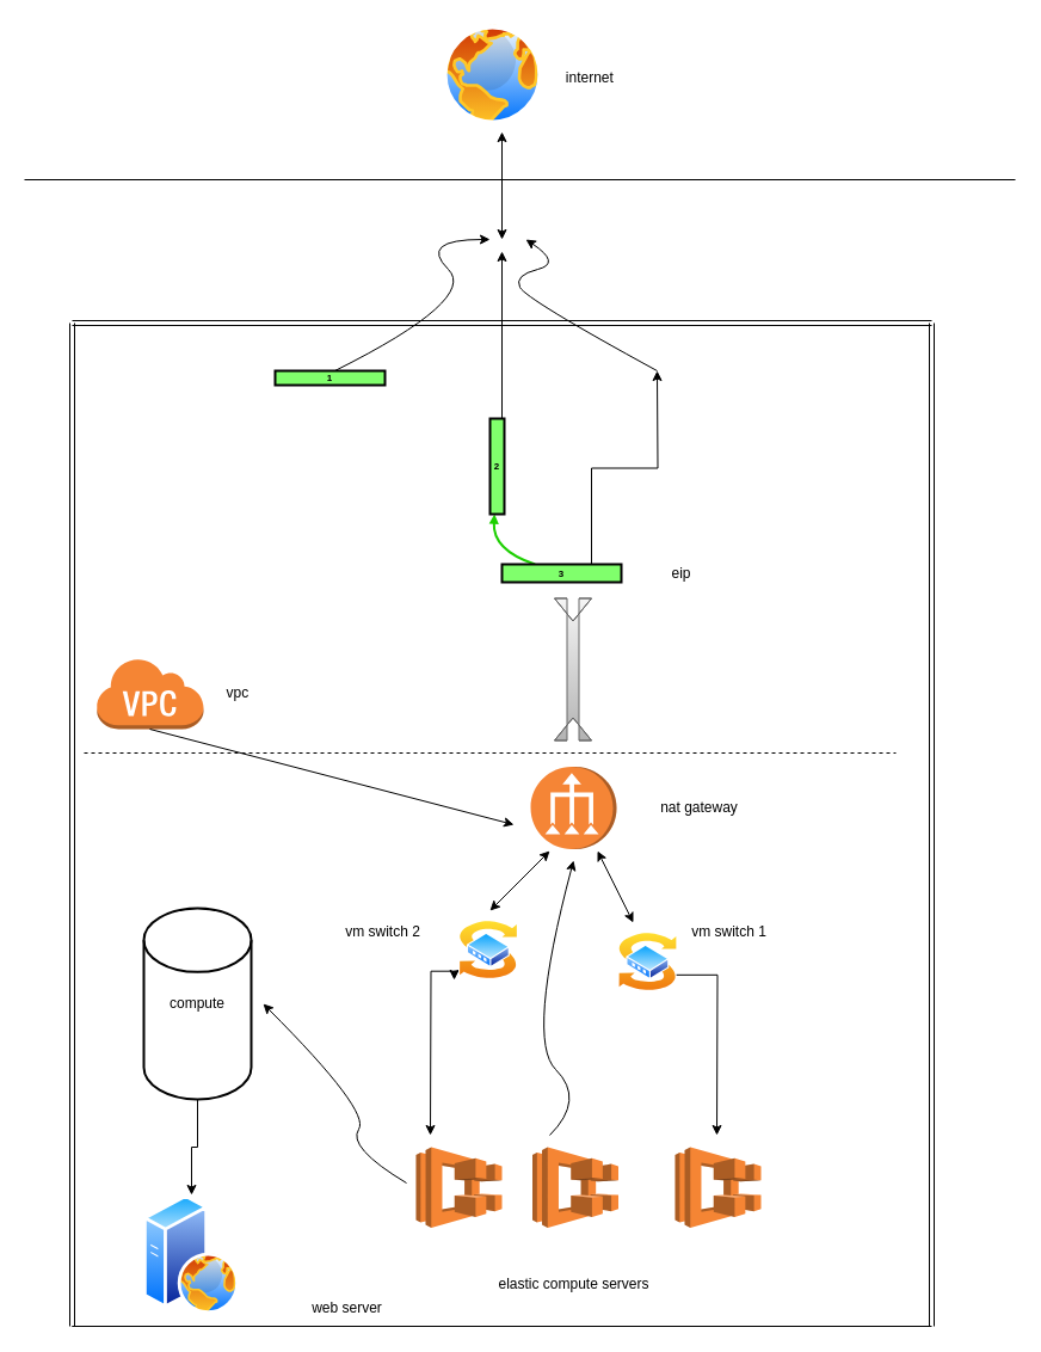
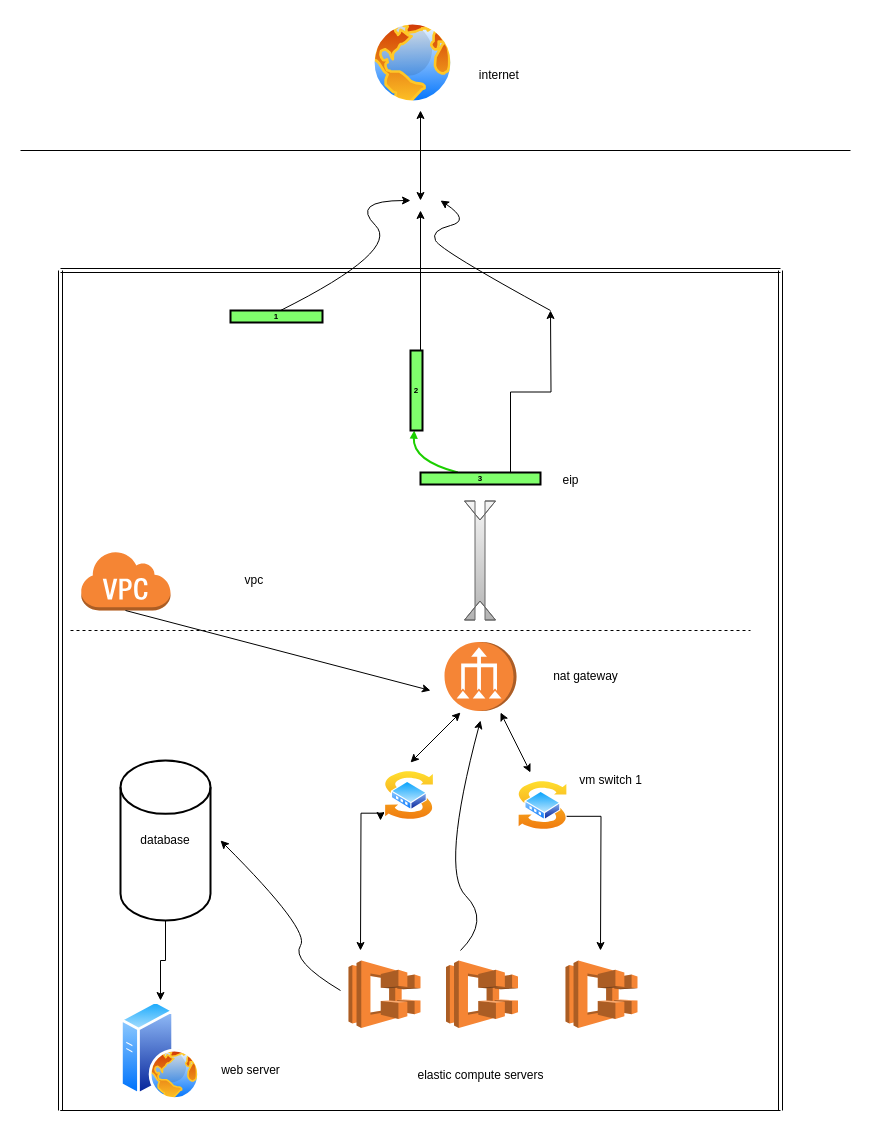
  <mxCell id="0" />
  <mxCell id="1" parent="0" />
  <mxCell id="2" value="" style="outlineConnect=0;dashed=0;verticalLabelPosition=bottom;verticalAlign=top;align=center;html=1;shape=mxgraph.aws3.virtual_private_cloud;fillColor=#F58534;gradientColor=none;" vertex="1" parent="1"><mxGeometry x="80" y="550" width="90" height="60" as="geometry" /></mxCell>
  <mxCell id="3" value="" style="endArrow=none;html=1;rounded=0;" edge="1" parent="1"><mxGeometry width="50" height="50" relative="1" as="geometry"><mxPoint y="150" as="sourcePoint" x="20" /><mxPoint x="850" y="150" as="targetPoint" /></mxGeometry></mxCell>
  <mxCell id="4" value="" style="aspect=fixed;perimeter=ellipsePerimeter;html=1;align=center;shadow=0;dashed=0;spacingTop=3;image;image=img/lib/active_directory/internet_globe.svg;" vertex="1" parent="1"><mxGeometry x="370" y="20" width="85" height="85" as="geometry" /></mxCell>
- <mxCell id="5" value="internet&amp;nbsp;" style="text;html=1;align=center;verticalAlign=middle;resizable=0;points=[];autosize=1;strokeColor=none;fillColor=none;" vertex="1" parent="1"><mxGeometry x="460" y="50" width="70" height="30" as="geometry" /></mxCell>
+ <mxCell id="5" value="internet&amp;nbsp;" style="text;html=1;align=center;verticalAlign=middle;resizable=0;points=[];autosize=1;strokeColor=none;fillColor=none;" vertex="1" parent="1"><mxGeometry x="465" y="60" width="70" height="30" as="geometry" /></mxCell>
  <mxCell id="6" value="" style="endArrow=classic;startArrow=classic;html=1;rounded=0;" edge="1" parent="1"><mxGeometry width="50" height="50" relative="1" as="geometry"><mxPoint x="420" y="200" as="sourcePoint" /><mxPoint x="420" y="110" as="targetPoint" /></mxGeometry></mxCell>
  <mxCell id="7" value="" style="shape=link;html=1;rounded=0;" edge="1" parent="1"><mxGeometry width="100" relative="1" as="geometry"><mxPoint x="60" y="270" as="sourcePoint" /><mxPoint x="780" y="270" as="targetPoint" /></mxGeometry></mxCell>
  <mxCell id="8" value="" style="shape=link;html=1;rounded=0;" edge="1" parent="1"><mxGeometry width="100" relative="1" as="geometry"><mxPoint x="60" y="1110" as="sourcePoint" /><mxPoint x="60" y="270" as="targetPoint" /></mxGeometry></mxCell>
  <mxCell id="9" value="" style="shape=link;html=1;rounded=0;" edge="1" parent="1"><mxGeometry width="100" relative="1" as="geometry"><mxPoint x="780" y="1110" as="sourcePoint" /><mxPoint x="780" y="270" as="targetPoint" /></mxGeometry></mxCell>
  <mxCell id="10" value="" style="curved=1;endArrow=classic;html=1;rounded=0;" edge="1" parent="1"><mxGeometry width="50" height="50" relative="1" as="geometry"><mxPoint x="280" y="310" as="sourcePoint" /><mxPoint x="410" y="200" as="targetPoint" /><Array as="points"><mxPoint x="400" y="250" /><mxPoint x="350" y="200" /></Array></mxGeometry></mxCell>
  <mxCell id="11" value="" style="curved=1;endArrow=classic;html=1;rounded=0;" edge="1" parent="1"><mxGeometry width="50" height="50" relative="1" as="geometry"><mxPoint x="550" y="310" as="sourcePoint" /><mxPoint x="440" y="200" as="targetPoint" /><Array as="points"><mxPoint x="440" y="250" /><mxPoint x="430" y="230" /><mxPoint x="470" y="220" /></Array></mxGeometry></mxCell>
  <mxCell id="12" value="" style="endArrow=classic;html=1;rounded=0;" edge="1" parent="1"><mxGeometry width="50" height="50" relative="1" as="geometry"><mxPoint x="420" y="350" as="sourcePoint" /><mxPoint x="420" y="210" as="targetPoint" /></mxGeometry></mxCell>
  <mxCell id="13" value="" style="curved=1;endArrow=block;html=1;strokeColor=#1CCF00;strokeWidth=2;endSize=3;rounded=0;" edge="1" source="17" target="15" parent="1"><mxGeometry relative="1" as="geometry"><Array as="points"><mxPoint x="412" y="460" /></Array></mxGeometry></mxCell>
  <mxCell id="14" value="1" style="strokeWidth=2;dashed=0;align=center;fontSize=8;shape=rect;fillColor=#80FF6C;strokeColor=#000000;fontStyle=1;" vertex="1" parent="1"><mxGeometry x="230" y="310" width="92" height="12" as="geometry" /></mxCell>
  <mxCell id="15" value="2" style="strokeWidth=2;dashed=0;align=center;fontSize=8;shape=rect;fillColor=#80FF6C;strokeColor=#000000;fontStyle=1;" vertex="1" parent="1"><mxGeometry x="410" y="350" width="12" height="80" as="geometry" /></mxCell>
  <mxCell id="16" style="edgeStyle=orthogonalEdgeStyle;rounded=0;orthogonalLoop=1;jettySize=auto;html=1;exitX=0.75;exitY=0;exitDx=0;exitDy=0;" edge="1" parent="1" source="17"><mxGeometry relative="1" as="geometry"><mxPoint x="550" y="310" as="targetPoint" /></mxGeometry></mxCell>
- <mxCell id="17" value="3" style="strokeWidth=2;dashed=0;align=center;fontSize=8;shape=rect;fillColor=#80FF6C;strokeColor=#000000;fontStyle=1;" vertex="1" parent="1"><mxGeometry x="420" y="472" width="100" height="15" as="geometry" /></mxCell>
+ <mxCell id="17" value="3" style="strokeWidth=2;dashed=0;align=center;fontSize=8;shape=rect;fillColor=#80FF6C;strokeColor=#000000;fontStyle=1;" vertex="1" parent="1"><mxGeometry x="420" y="472" width="120" height="12" as="geometry" /></mxCell>
  <mxCell id="18" value="eip" style="text;html=1;align=center;verticalAlign=middle;resizable=0;points=[];autosize=1;strokeColor=none;fillColor=none;" vertex="1" parent="1"><mxGeometry x="550" y="465" width="40" height="30" as="geometry" /></mxCell>
  <mxCell id="19" value="" style="shape=flexArrow;endArrow=classic;startArrow=classic;html=1;rounded=0;fillColor=#f5f5f5;gradientColor=#b3b3b3;strokeColor=#666666;" edge="1" parent="1"><mxGeometry width="100" height="100" relative="1" as="geometry"><mxPoint x="479.5" y="600" as="sourcePoint" /><mxPoint x="479.5" y="520" as="targetPoint" /><Array as="points"><mxPoint x="479.5" y="610" /></Array></mxGeometry></mxCell>
  <mxCell id="20" value="" style="endArrow=none;dashed=1;html=1;rounded=0;" edge="1" parent="1"><mxGeometry width="50" height="50" relative="1" as="geometry"><mxPoint x="70" y="630" as="sourcePoint" /><mxPoint x="750" y="630" as="targetPoint" /></mxGeometry></mxCell>
  <mxCell id="21" value="" style="outlineConnect=0;dashed=0;verticalLabelPosition=bottom;verticalAlign=top;align=center;html=1;shape=mxgraph.aws3.vpc_nat_gateway;fillColor=#F58536;gradientColor=none;rotation=-90;" vertex="1" parent="1"><mxGeometry x="445.5" y="640" width="69" height="72" as="geometry" /></mxCell>
  <mxCell id="22" value="" style="endArrow=classic;startArrow=classic;html=1;rounded=0;" edge="1" parent="1"><mxGeometry width="50" height="50" relative="1" as="geometry"><mxPoint x="410" y="762" as="sourcePoint" /><mxPoint x="460" y="712" as="targetPoint" /></mxGeometry></mxCell>
  <mxCell id="23" value="" style="endArrow=classic;startArrow=classic;html=1;rounded=0;" edge="1" parent="1"><mxGeometry width="50" height="50" relative="1" as="geometry"><mxPoint x="530" y="772" as="sourcePoint" /><mxPoint x="500" y="712" as="targetPoint" /></mxGeometry></mxCell>
  <mxCell id="24" style="edgeStyle=orthogonalEdgeStyle;rounded=0;orthogonalLoop=1;jettySize=auto;html=1;exitX=1;exitY=0.75;exitDx=0;exitDy=0;" edge="1" parent="1" source="25"><mxGeometry relative="1" as="geometry"><mxPoint x="600" y="950" as="targetPoint" /></mxGeometry></mxCell>
  <mxCell id="25" value="" style="aspect=fixed;perimeter=ellipsePerimeter;html=1;align=center;shadow=0;dashed=0;spacingTop=3;image;image=img/lib/active_directory/switch.svg;" vertex="1" parent="1"><mxGeometry x="517.5" y="780" width="50" height="50" as="geometry" /></mxCell>
  <mxCell id="26" value="" style="endArrow=classic;html=1;rounded=0;exitX=0.5;exitY=1;exitDx=0;exitDy=0;exitPerimeter=0;" edge="1" parent="1" source="2"><mxGeometry width="50" height="50" relative="1" as="geometry"><mxPoint x="260" y="790" as="sourcePoint" /><mxPoint x="430" y="690" as="targetPoint" /></mxGeometry></mxCell>
  <mxCell id="27" value="" style="curved=1;endArrow=classic;html=1;rounded=0;" edge="1" parent="1"><mxGeometry width="50" height="50" relative="1" as="geometry"><mxPoint x="460" y="950" as="sourcePoint" /><mxPoint x="480" y="720" as="targetPoint" /><Array as="points"><mxPoint x="490" y="920" /><mxPoint x="440" y="870" /></Array></mxGeometry></mxCell>
  <mxCell id="28" value="" style="outlineConnect=0;dashed=0;verticalLabelPosition=bottom;verticalAlign=top;align=center;html=1;shape=mxgraph.aws3.ecs;fillColor=#F58534;gradientColor=none;" vertex="1" parent="1"><mxGeometry x="348" y="960" width="72" height="67.5" as="geometry" /></mxCell>
  <mxCell id="29" value="" style="outlineConnect=0;dashed=0;verticalLabelPosition=bottom;verticalAlign=top;align=center;html=1;shape=mxgraph.aws3.ecs;fillColor=#F58534;gradientColor=none;" vertex="1" parent="1"><mxGeometry x="445.5" y="960" width="72" height="67.5" as="geometry" /></mxCell>
  <mxCell id="30" style="edgeStyle=orthogonalEdgeStyle;rounded=0;orthogonalLoop=1;jettySize=auto;html=1;exitX=0;exitY=1;exitDx=0;exitDy=0;" edge="1" parent="1" source="32"><mxGeometry relative="1" as="geometry"><mxPoint x="380" y="820" as="targetPoint" /></mxGeometry></mxCell>
  <mxCell id="31" style="edgeStyle=orthogonalEdgeStyle;rounded=0;orthogonalLoop=1;jettySize=auto;html=1;exitX=0;exitY=1;exitDx=0;exitDy=0;" edge="1" parent="1" source="32"><mxGeometry relative="1" as="geometry"><mxPoint x="360" y="950" as="targetPoint" /></mxGeometry></mxCell>
  <mxCell id="32" value="" style="aspect=fixed;perimeter=ellipsePerimeter;html=1;align=center;shadow=0;dashed=0;spacingTop=3;image;image=img/lib/active_directory/switch.svg;" vertex="1" parent="1"><mxGeometry x="384" y="770" width="50" height="50" as="geometry" /></mxCell>
  <mxCell id="33" value="" style="outlineConnect=0;dashed=0;verticalLabelPosition=bottom;verticalAlign=top;align=center;html=1;shape=mxgraph.aws3.ecs;fillColor=#F58534;gradientColor=none;" vertex="1" parent="1"><mxGeometry x="565" y="960" width="72" height="67.5" as="geometry" /></mxCell>
  <mxCell id="34" value="" style="curved=1;endArrow=classic;html=1;rounded=0;" edge="1" parent="1"><mxGeometry width="50" height="50" relative="1" as="geometry"><mxPoint x="340" y="990" as="sourcePoint" /><mxPoint x="220" y="840" as="targetPoint" /><Array as="points"><mxPoint x="290" y="960" /><mxPoint x="310" y="930" /></Array></mxGeometry></mxCell>
  <mxCell id="35" style="edgeStyle=orthogonalEdgeStyle;rounded=0;orthogonalLoop=1;jettySize=auto;html=1;" edge="1" parent="1" source="36" target="37"><mxGeometry relative="1" as="geometry"><mxPoint x="140" y="1040" as="targetPoint" /></mxGeometry></mxCell>
- <mxCell id="36" value="compute" style="strokeWidth=2;html=1;shape=mxgraph.flowchart.database;whiteSpace=wrap;" vertex="1" parent="1"><mxGeometry x="120" y="760" width="90" height="160" as="geometry" /></mxCell>
+ <mxCell id="36" value="database" style="strokeWidth=2;html=1;shape=mxgraph.flowchart.database;whiteSpace=wrap;" vertex="1" parent="1"><mxGeometry x="120" y="760" width="90" height="160" as="geometry" /></mxCell>
  <mxCell id="37" value="" style="aspect=fixed;perimeter=ellipsePerimeter;html=1;align=center;shadow=0;dashed=0;spacingTop=3;image;image=img/lib/active_directory/web_server.svg;" vertex="1" parent="1"><mxGeometry x="120" y="1000" width="80" height="100" as="geometry" /></mxCell>
- <mxCell id="38" value="web server" style="text;html=1;align=center;verticalAlign=middle;resizable=0;points=[];autosize=1;strokeColor=none;fillColor=none;" vertex="1" parent="1"><mxGeometry x="250" y="1080" width="80" height="30" as="geometry" /></mxCell>
+ <mxCell id="38" value="web server" style="text;html=1;align=center;verticalAlign=middle;resizable=0;points=[];autosize=1;strokeColor=none;fillColor=none;" vertex="1" parent="1"><mxGeometry x="210" y="1055" width="80" height="30" as="geometry" /></mxCell>
  <mxCell id="39" value="elastic compute servers" style="text;html=1;align=center;verticalAlign=middle;resizable=0;points=[];autosize=1;strokeColor=none;fillColor=none;" vertex="1" parent="1"><mxGeometry x="405" y="1060" width="150" height="30" as="geometry" /></mxCell>
  <mxCell id="40" value="vm switch 1" style="text;html=1;align=center;verticalAlign=middle;resizable=0;points=[];autosize=1;strokeColor=none;fillColor=none;" vertex="1" parent="1"><mxGeometry x="565" y="765" width="90" height="30" as="geometry" /></mxCell>
- <mxCell id="41" value="vm switch 2" style="text;html=1;align=center;verticalAlign=middle;resizable=0;points=[];autosize=1;strokeColor=none;fillColor=none;" vertex="1" parent="1"><mxGeometry x="275" y="765" width="90" height="30" as="geometry" /></mxCell>
  <mxCell id="42" value="nat gateway" style="text;html=1;align=center;verticalAlign=middle;resizable=0;points=[];autosize=1;strokeColor=none;fillColor=none;" vertex="1" parent="1"><mxGeometry x="540" y="661" width="90" height="30" as="geometry" /></mxCell>
- <mxCell id="43" value="vpc&amp;nbsp;" style="text;html=1;align=center;verticalAlign=middle;resizable=0;points=[];autosize=1;strokeColor=none;fillColor=none;" vertex="1" parent="1"><mxGeometry x="175" y="565" width="50" height="30" as="geometry" /></mxCell>
+ <mxCell id="43" value="vpc&amp;nbsp;" style="text;html=1;align=center;verticalAlign=middle;resizable=0;points=[];autosize=1;strokeColor=none;fillColor=none;" vertex="1" parent="1"><mxGeometry x="230" y="565" width="50" height="30" as="geometry" /></mxCell>
  <mxCell id="44" value="" style="endArrow=none;html=1;rounded=0;" edge="1" parent="1"><mxGeometry width="50" height="50" relative="1" as="geometry"><mxPoint x="310" y="1110" as="sourcePoint" /><mxPoint x="780" y="1110" as="targetPoint" /><Array as="points"><mxPoint x="60" y="1110" /></Array></mxGeometry></mxCell>
